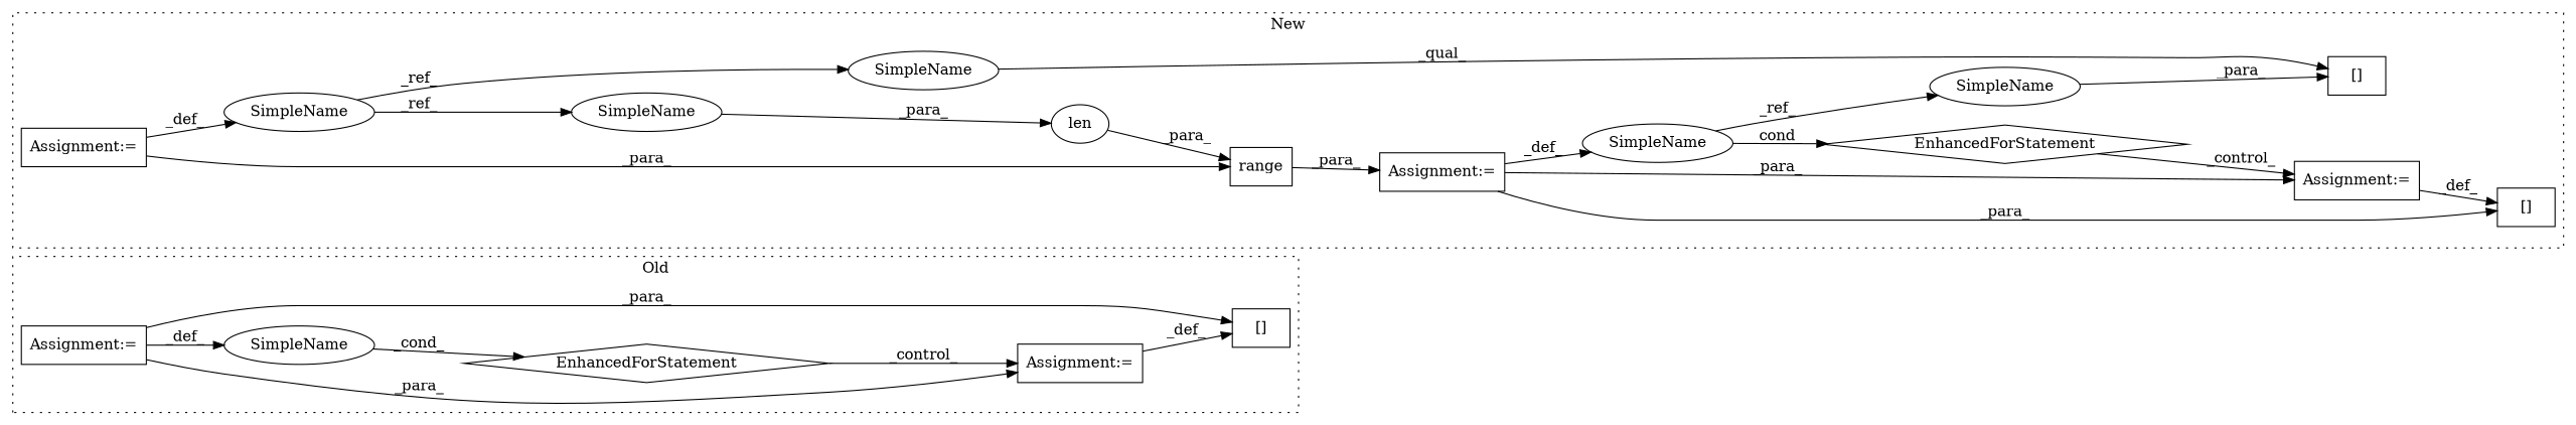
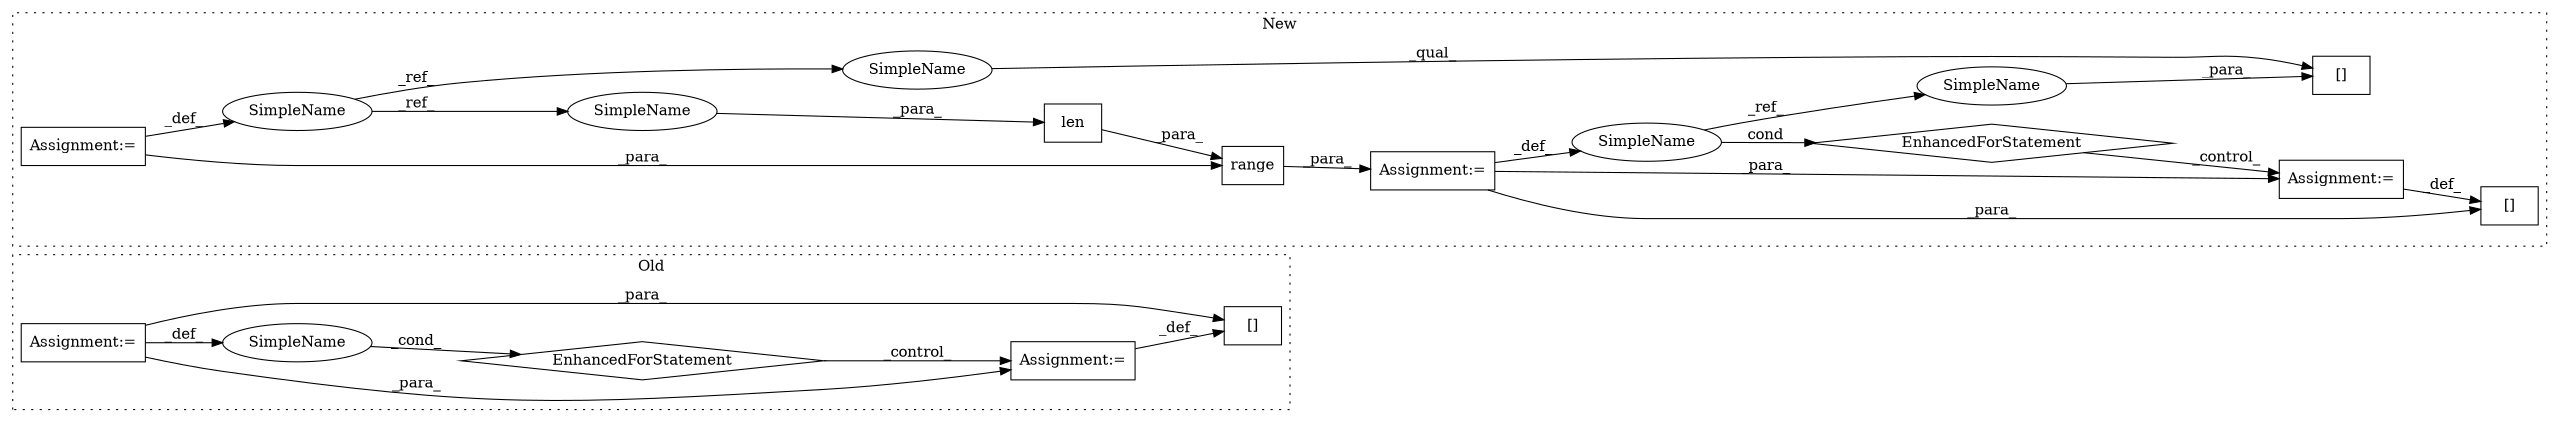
  digraph {
    rankdir=LR
    node [a=42 l=1 s="7282,7371" shape=box]
    n1 [a=70 l="57,2" label=EnhancedForStatement s="7962,8059" shape=diamond]
    n2 [a=7 l=29 label="Assignment:=" s=7899]
    n3 [a=7 label="Assignment:=" s=8117]
    n4 [l=16 label=SimpleName s=8023 shape=ellipse]
    n5 [a=2 l="8,1" label="[]" s="8071,8116"]
-   n6 [a=32 l="4,1" label=len s="7353,7369" shape=ellipse]
+   n6 [a=32 l="4,1" label=len s="7353,7369"]
    n7 [a=7 l="57,2" label="Assignment:="]
    n8 [a=32 l="6,1" label=range s="7347,7370"]
    n9 [a=70 l="57,2" label=EnhancedForStatement shape=diamond]
    n10 [a=2 l="13,1" label="[]" s="7444,7458"]
    n11 [label=SimpleName s=7343 shape=ellipse]
    n12 [a=7 label="Assignment:=" s=7524]
    n13 [l=12 label=SimpleName s=7192 shape=ellipse]
    n14 [a=7 label="Assignment:=" s=7204]
    n15 [a=2 l="8,1" label="[]" s="7470,7523"]
    n16 [l=12 label=SimpleName s=7444 shape=ellipse]
    n17 [l=12 label=SimpleName s=7357 shape=ellipse]
    n18 [label=SimpleName s=7457 shape=ellipse]
    subgraph cluster_1 {
      label=Old
      style=dotted
      n1
      n2
      n3
      n4
      n5
    }
    subgraph cluster_2 {
      label=New
      style=dotted
      n6
      n7
      n8
      n9
      n10
      n11
      n12
      n13
      n14
      n15
      n16
      n17
      n18
    }
    n1 -> n3 [label=_control_]
    n2 -> n3 [label=_para_]
    n2 -> n4 [label=_def_]
    n2 -> n5 [label=_para_]
    n3 -> n5 [label=_def_]
    n4 -> n1 [label=_cond_]
    n6 -> n8 [label=_para_]
    n7 -> n11 [label=_def_]
    n7 -> n12 [label=_para_]
    n7 -> n15 [label=_para_]
    n8 -> n7 [label=_para_]
    n9 -> n12 [label=_control_]
    n11 -> n9 [label=_cond_]
    n11 -> n18 [label=_ref_]
    n12 -> n15 [label=_def_]
    n13 -> n16 [label=_ref_]
    n13 -> n17 [label=_ref_]
    n14 -> n8 [label=_para_]
    n14 -> n13 [label=_def_]
    n16 -> n10 [label=_qual_]
    n17 -> n6 [label=_para_]
    n18 -> n10 [label=_para_]
  }
